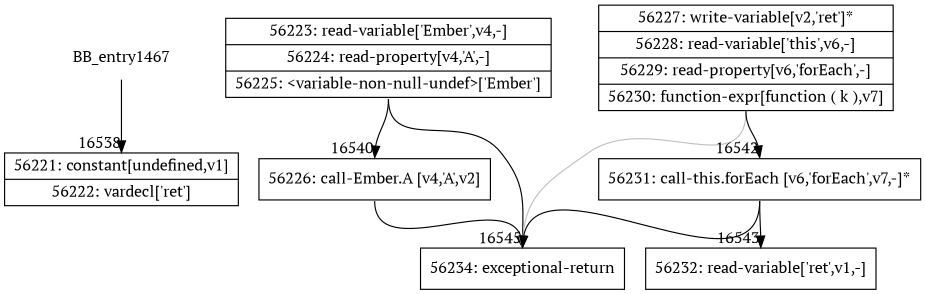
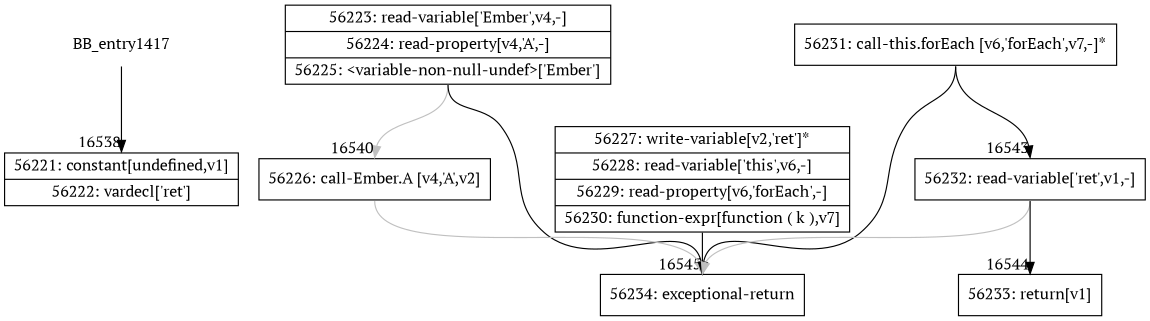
  digraph {
    fontname="PT Serif"
    rankdir=TD
    node [fontname="PT Serif" shape=record]
    edge [fontname="PT Serif" headport=n tailport=s]
-   BB_entry1417 [shape=none label=BB_entry1467]
+   BB_entry1417 [shape=none]
    n2 [label="{56221: constant[undefined,v1]|56222: vardecl['ret']}"]
    n3 [label="{56223: read-variable['Ember',v4,-]|56224: read-property[v4,'A',-]|56225: \<variable-non-null-undef\>['Ember']}"]
    n4 [label="{56226: call-Ember.A [v4,'A',v2]}"]
    n5 [label="{56234: exceptional-return}"]
    n6 [label="{56227: write-variable[v2,'ret']*|56228: read-variable['this',v6,-]|56229: read-property[v6,'forEach',-]|56230: function-expr[function ( k ),v7]}"]
    n7 [label="{56231: call-this.forEach [v6,'forEach',v7,-]*}"]
    n8 [label="{56232: read-variable['ret',v1,-]}"]
+   n9 [label="{56233: return[v1]}"]
    BB_entry1417 -> n2 [headlabel="    16538"]
-   n3 -> n4 [headlabel="      16540"]
+   n3 -> n4 [headlabel="      16540" color=gray]
    n3 -> n5 [color=black headlabel="      16545"]
-   n4 -> n5 [color=black]
-   n6 -> n5 [color=gray]
-   n6 -> n7 [headlabel="      16542"]
+   n4 -> n5 [color=gray]
+   n6 -> n5 [color=black]
    n7 -> n5 [color=black]
    n7 -> n8 [headlabel="      16543"]
+   n8 -> n5 [color=gray]
+   n8 -> n9 [headlabel="      16544"]
  }
